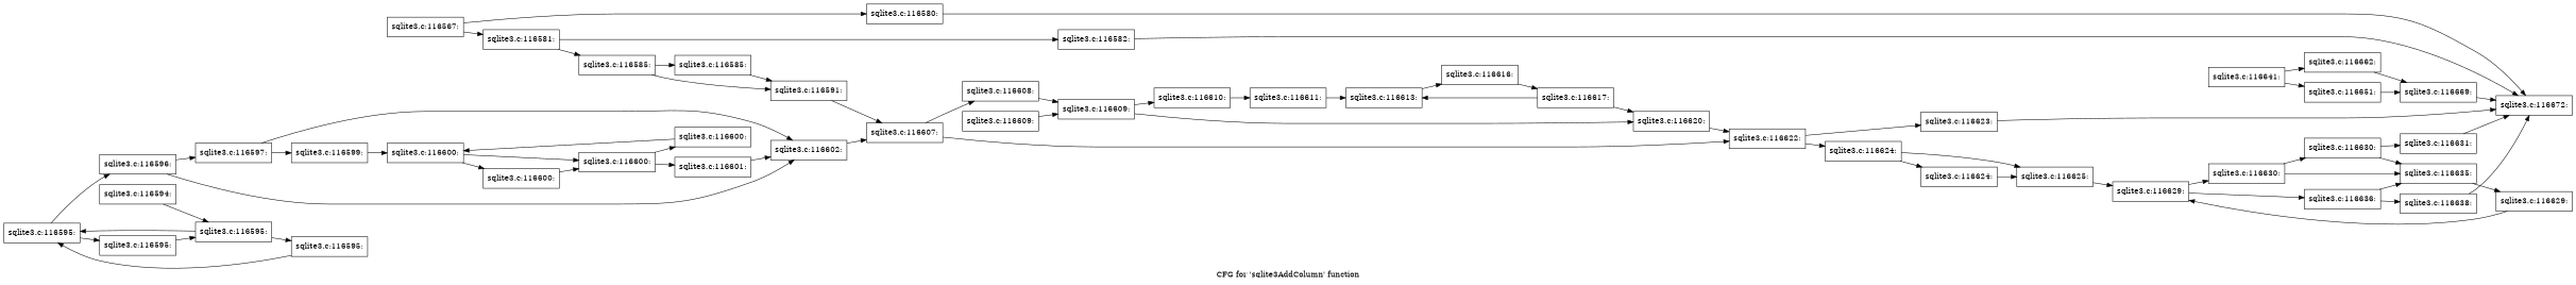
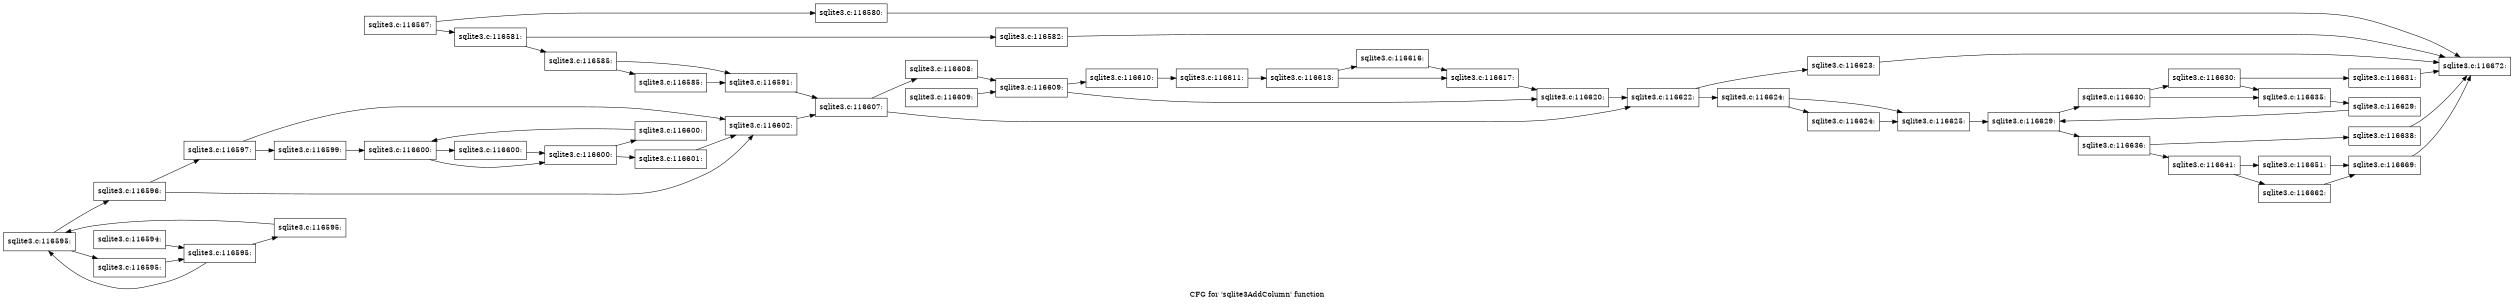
  digraph {
    label="CFG for 'sqlite3AddColumn' function"
    rankdir=LR
    node [shape=record]
    n1 [label="{sqlite3.c:116567:}"]
    n2 [label="{sqlite3.c:116580:}"]
    n3 [label="{sqlite3.c:116581:}"]
    n4 [label="{sqlite3.c:116672:}"]
    n5 [label="{sqlite3.c:116582:}"]
    n6 [label="{sqlite3.c:116585:}"]
    n7 [label="{sqlite3.c:116591:}"]
    n8 [label="{sqlite3.c:116585:}"]
    n9 [label="{sqlite3.c:116607:}"]
    n10 [label="{sqlite3.c:116608:}"]
    n11 [label="{sqlite3.c:116622:}"]
    n12 [label="{sqlite3.c:116594:}"]
    n13 [label="{sqlite3.c:116595:}"]
    n14 [label="{sqlite3.c:116609:}"]
    n15 [label="{sqlite3.c:116623:}"]
    n16 [label="{sqlite3.c:116624:}"]
    n17 [label="{sqlite3.c:116595:}"]
    n18 [label="{sqlite3.c:116595:}"]
    n19 [label="{sqlite3.c:116595:}"]
    n20 [label="{sqlite3.c:116596:}"]
    n21 [label="{sqlite3.c:116597:}"]
    n22 [label="{sqlite3.c:116602:}"]
    n23 [label="{sqlite3.c:116599:}"]
    n24 [label="{sqlite3.c:116600:}"]
    n25 [label="{sqlite3.c:116600:}"]
    n26 [label="{sqlite3.c:116600:}"]
    n27 [label="{sqlite3.c:116600:}"]
    n28 [label="{sqlite3.c:116601:}"]
    n29 [label="{sqlite3.c:116610:}"]
    n30 [label="{sqlite3.c:116620:}"]
    n31 [label="{sqlite3.c:116624:}"]
    n32 [label="{sqlite3.c:116625:}"]
    n33 [label="{sqlite3.c:116611:}"]
    n34 [label="{sqlite3.c:116613:}"]
    n35 [label="{sqlite3.c:116616:}"]
    n36 [label="{sqlite3.c:116617:}"]
    n37 [label="{sqlite3.c:116609:}"]
    n38 [label="{sqlite3.c:116629:}"]
    n39 [label="{sqlite3.c:116630:}"]
    n40 [label="{sqlite3.c:116636:}"]
    n41 [label="{sqlite3.c:116630:}"]
    n42 [label="{sqlite3.c:116635:}"]
    n43 [label="{sqlite3.c:116638:}"]
    n44 [label="{sqlite3.c:116641:}"]
    n45 [label="{sqlite3.c:116631:}"]
    n46 [label="{sqlite3.c:116629:}"]
    n47 [label="{sqlite3.c:116651:}"]
    n48 [label="{sqlite3.c:116662:}"]
    n49 [label="{sqlite3.c:116669:}"]
    n1 -> n2
    n1 -> n3
    n2 -> n4
    n3 -> n5
    n3 -> n6
    n5 -> n4
    n6 -> n7
    n6 -> n8
    n7 -> n9
    n8 -> n7
    n9 -> n10
    n9 -> n11
    n10 -> n14
    n11 -> n15
    n11 -> n16
    n12 -> n13
    n13 -> n17
    n13 -> n18
    n14 -> n29
    n14 -> n30
    n15 -> n4
    n16 -> n31
    n16 -> n32
    n17 -> n18
    n18 -> n19
    n18 -> n20
    n19 -> n13
    n20 -> n21
    n20 -> n22
    n21 -> n22
    n21 -> n23
    n22 -> n9
    n23 -> n24
    n24 -> n25
    n24 -> n26
    n25 -> n26
    n26 -> n27
    n26 -> n28
    n27 -> n24
    n28 -> n22
    n29 -> n33
    n30 -> n11
    n31 -> n32
    n32 -> n38
    n33 -> n34
    n34 -> n35
-   n36 -> n34
+   n34 -> n36
    n35 -> n36
    n36 -> n30
    n37 -> n14
    n38 -> n39
    n38 -> n40
    n39 -> n41
    n39 -> n42
    n40 -> n43
-   n40 -> n42
+   n40 -> n44
    n41 -> n42
    n41 -> n45
    n42 -> n46
    n43 -> n4
    n44 -> n47
    n44 -> n48
    n45 -> n4
    n46 -> n38
    n47 -> n49
    n48 -> n49
    n49 -> n4
  }
